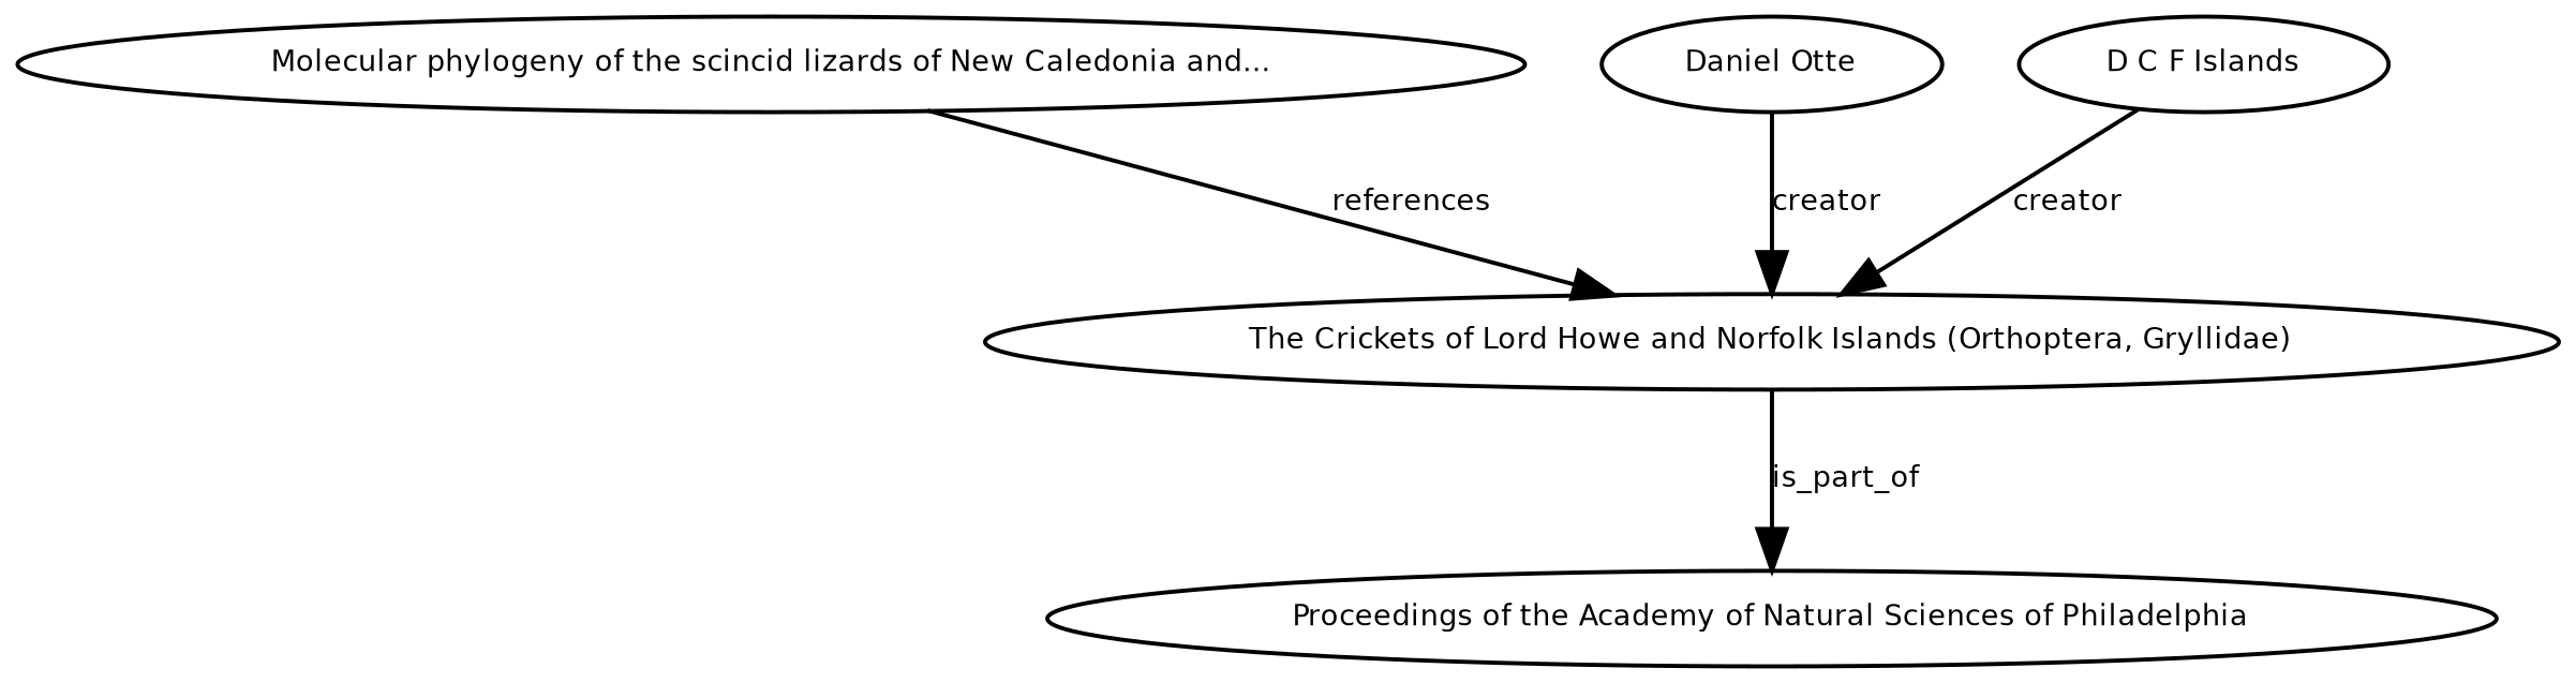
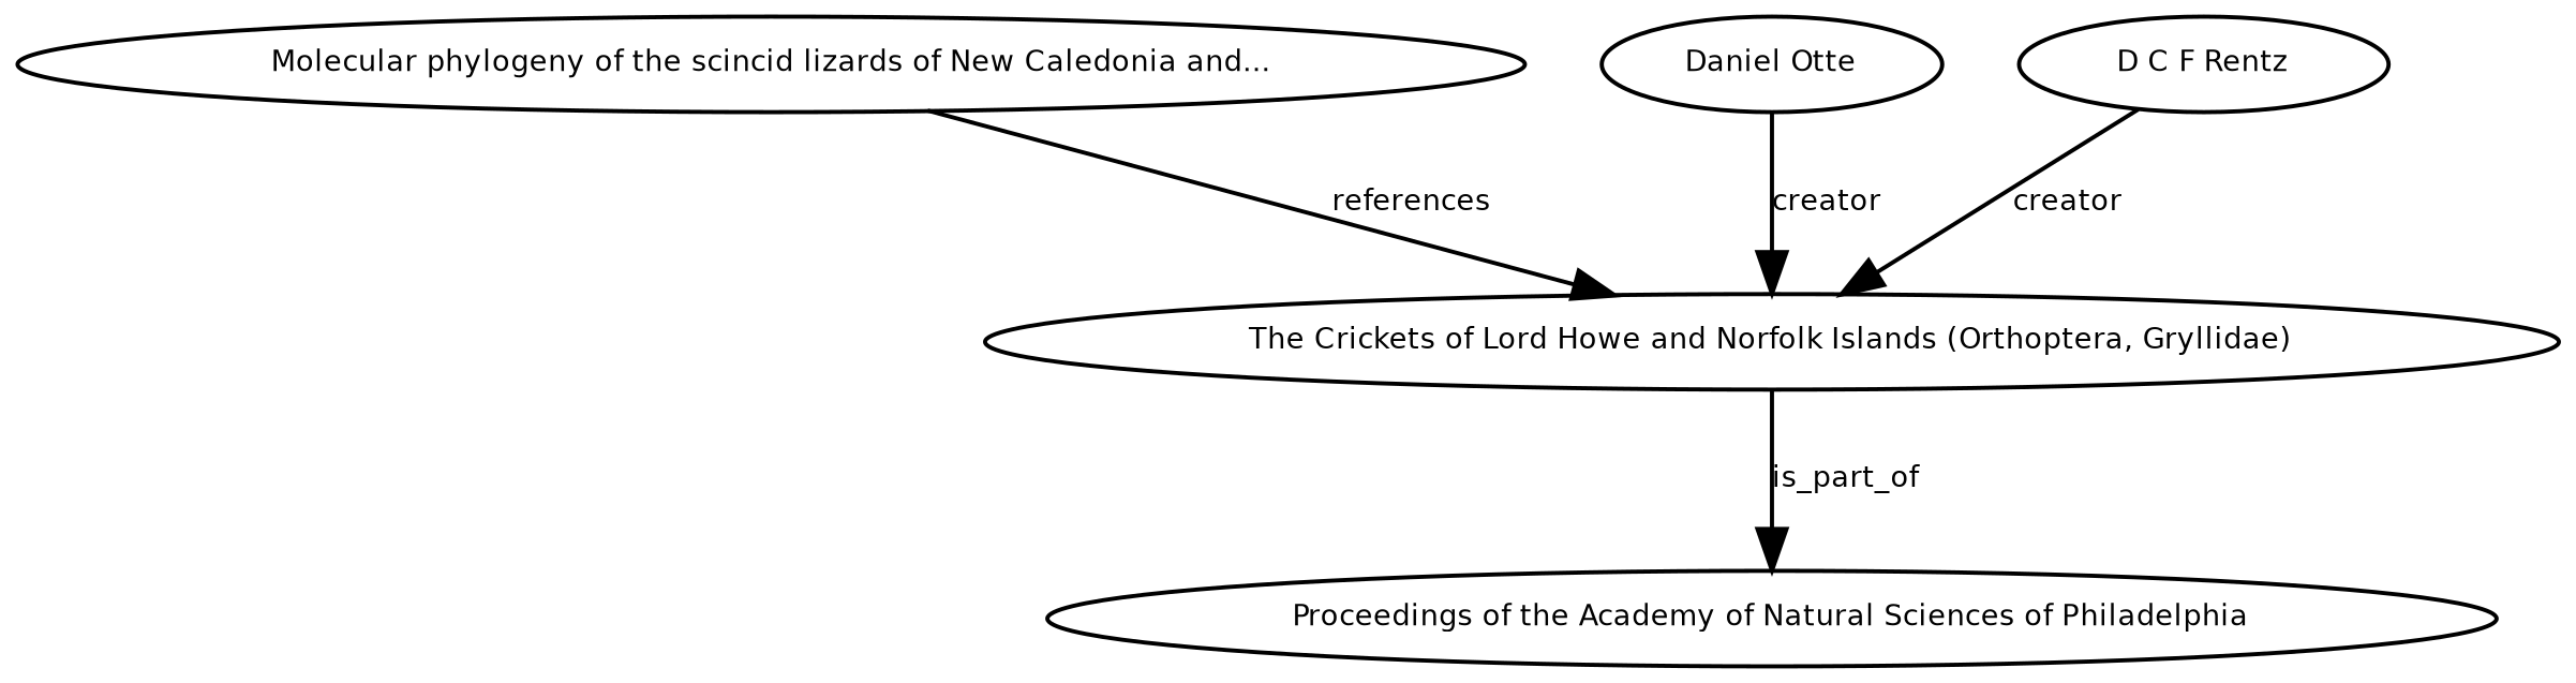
  digraph {
    node [fontname=Helvetica fontsize=7]
    edge [fontname=Helvetica fontsize=7]
    n1 [height=0.27433100247 label="The Crickets of Lord Howe and Norfolk Islands (Orthoptera, Gryllidae)" width=0.27433100247]
    n2 [height=0.27433100247 label="Proceedings of the Academy of Natural Sciences of Philadelphia" width=0.27433100247]
    n3 [height=0.27433100247 label="Molecular phylogeny of the scincid lizards of New Caledonia and..." width=0.27433100247]
    n4 [height=0.27433100247 label="Daniel Otte" width=0.27433100247]
-   n5 [height=0.27433100247 label="D C F Islands" width=0.27433100247]
+   n5 [height=0.27433100247 label="D C F Rentz" width=0.27433100247]
    n1 -> n2 [label=is_part_of]
    n3 -> n1 [label=references]
    n4 -> n1 [label=creator]
    n5 -> n1 [label=creator]
  }
